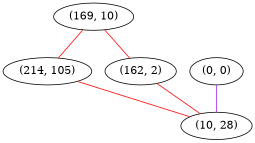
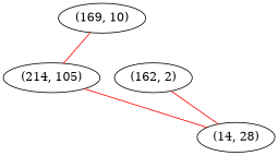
  graph {
    edge [color=red weight=1]
    n1 [label="(214, 105)"]
    "(169, 10)"
    "(162, 2)"
-   "(10, 28)"
-   "(0, 0)"
+   "(10, 28)" [label="(14, 28)"]
    n1 -- "(10, 28)"
    "(169, 10)" -- n1
-   "(169, 10)" -- "(162, 2)"
    "(162, 2)" -- "(10, 28)"
-   "(0, 0)" -- "(10, 28)" [color=purple weight=4]
  }
